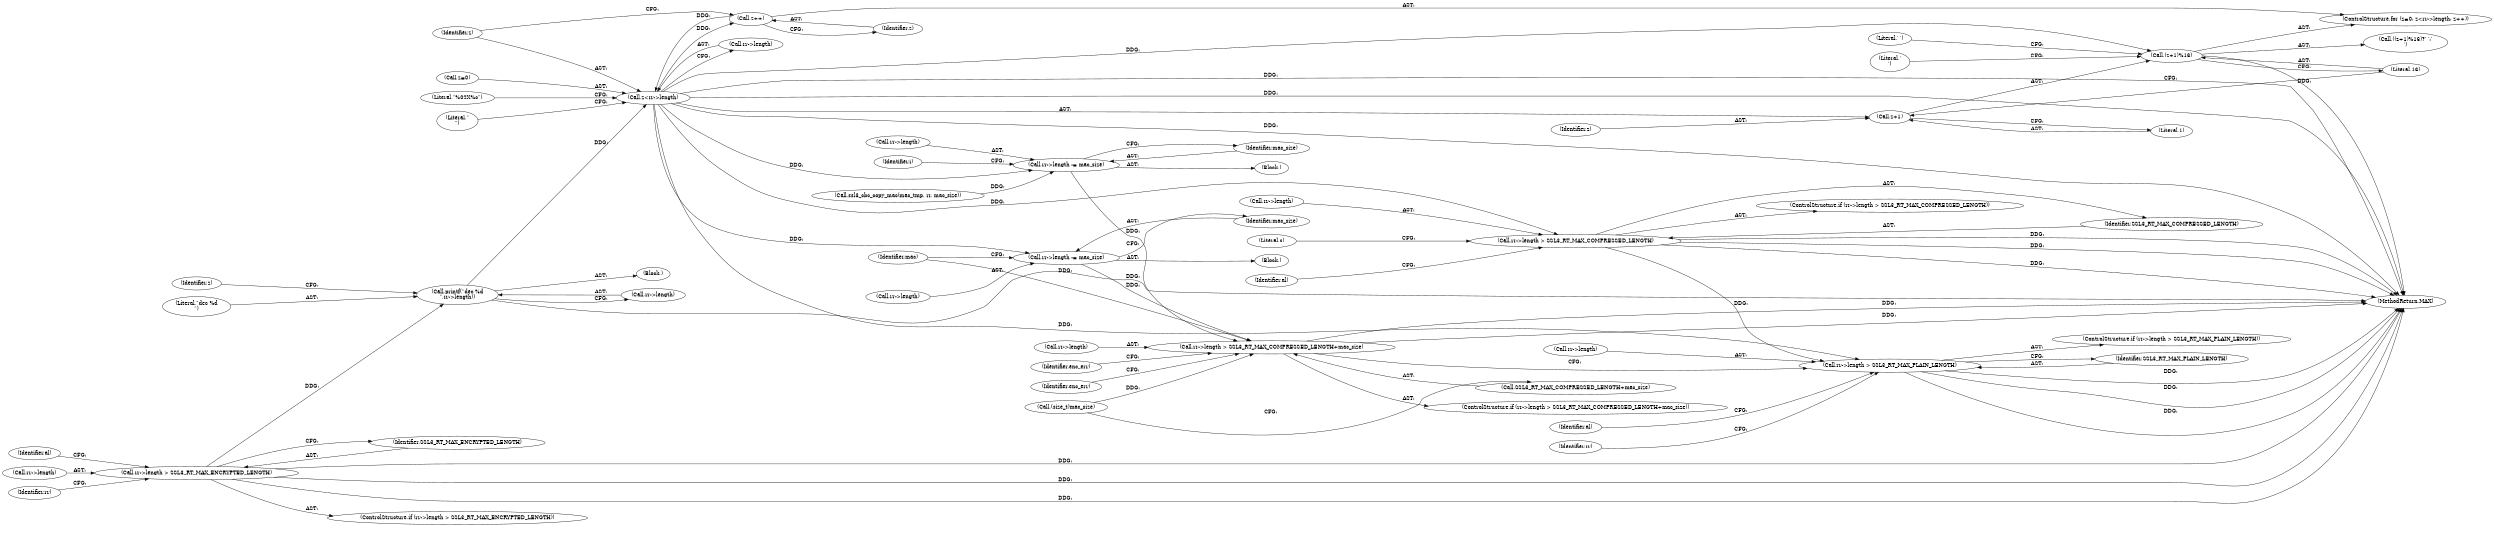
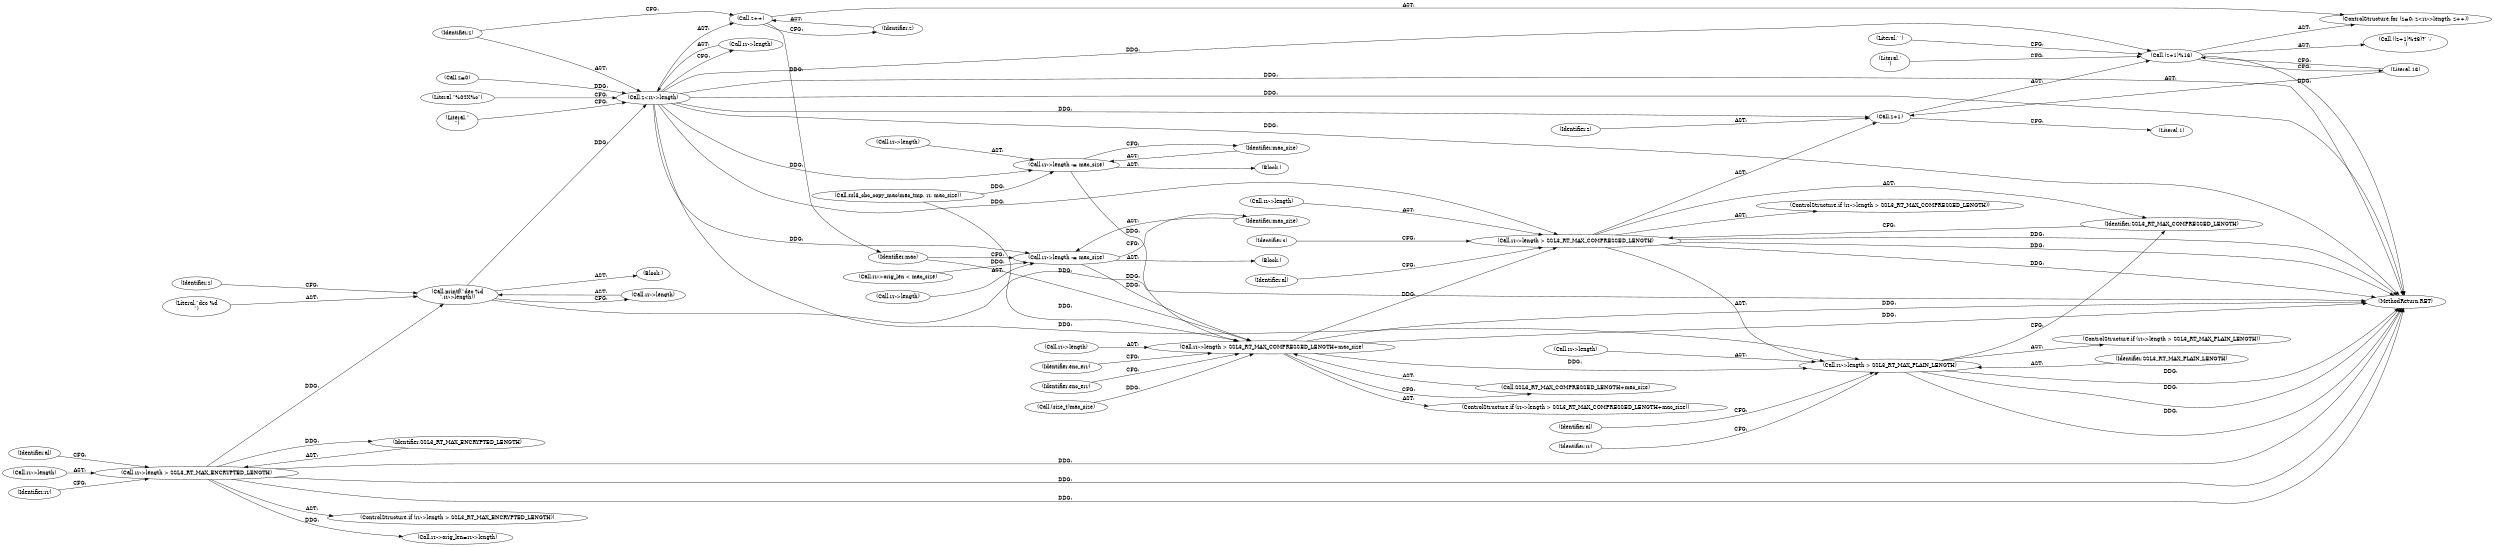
  digraph {
    rankdir=LR
    n1 [label="(Call,printf(\"dec %d\n\",rr->length))"]
    n2 [label="(Call,z<rr->length)"]
-   n3 [label="(MethodReturn,MAX)"]
+   n3 [label="(MethodReturn,RET)"]
    n4 [label="(Call,rr->length)"]
    n5 [label="(Block,)"]
    n6 [label="(Call,z++)"]
    n7 [label="(Call,(z+1)%16)"]
    n8 [label="(Call,z+1)"]
    n9 [label="(Call,rr->length -= mac_size)"]
    n10 [label="(Call,rr->length > SSL3_RT_MAX_COMPRESSED_LENGTH)"]
    n11 [label="(Call,rr->length > SSL3_RT_MAX_PLAIN_LENGTH)"]
    n12 [label="(Call,rr->length -= mac_size)"]
    n13 [label="(Call,rr->length)"]
    n14 [label="(Call,rr->length > SSL3_RT_MAX_ENCRYPTED_LENGTH)"]
    n15 [label="(ControlStructure,if (rr->length > SSL3_RT_MAX_ENCRYPTED_LENGTH))"]
+   n16 [label="(Call,rr->orig_len=rr->length)"]
    n17 [label="(Identifier,SSL3_RT_MAX_ENCRYPTED_LENGTH)"]
    n18 [label="(ControlStructure,for (z=0; z<rr->length; z++))"]
    n19 [label="(Identifier,z)"]
    n20 [label="(Literal,16)"]
-   n21 [label="(Call,((z+1)%16)?' ':'\n')"]
+   n21 [label="(Call,((z+1)%46)?' ':'\n')"]
    n22 [label="(Literal,1)"]
    n23 [label="(Call,rr->length > SSL3_RT_MAX_COMPRESSED_LENGTH+mac_size)"]
    n24 [label="(Identifier,mac_size)"]
    n25 [label="(Block,)"]
    n26 [label="(ControlStructure,if (rr->length > SSL3_RT_MAX_COMPRESSED_LENGTH))"]
    n27 [label="(Identifier,SSL3_RT_MAX_COMPRESSED_LENGTH)"]
    n28 [label="(ControlStructure,if (rr->length > SSL3_RT_MAX_PLAIN_LENGTH))"]
    n29 [label="(Identifier,SSL3_RT_MAX_PLAIN_LENGTH)"]
    n30 [label="(Block,)"]
    n31 [label="(Identifier,mac_size)"]
    n32 [label="(ControlStructure,if (rr->length > SSL3_RT_MAX_COMPRESSED_LENGTH+mac_size))"]
    n33 [label="(Call,SSL3_RT_MAX_COMPRESSED_LENGTH+mac_size)"]
-   n34 [label="(Literal,s)"]
+   n34 [label="(Identifier,s)"]
    n35 [label="(Identifier,al)"]
    n36 [label="(Identifier,z)"]
    n37 [label="(Literal,\"\n\")"]
    n38 [label="(Identifier,al)"]
    n39 [label="(Call,rr->length)"]
    n40 [label="(Call,rr->length)"]
    n41 [label="(Identifier,al)"]
    n42 [label="(Call,rr->length)"]
    n43 [label="(Call,z=0)"]
    n44 [label="(Literal,' ')"]
-   n45 [label="(Identifier,i)"]
    n46 [label="(Identifier,mac)"]
+   n47 [label="(Call,rr->orig_len < mac_size)"]
    n48 [label="(Call,rr->length)"]
    n49 [label="(Literal,\"%02X%c\")"]
    n50 [label="(Literal,'\n')"]
    n51 [label="(Identifier,rr)"]
    n52 [label="(Identifier,z)"]
    n53 [label="(Identifier,enc_err)"]
    n54 [label="(Call,rr->length)"]
    n55 [label="(Call,ssl3_cbc_copy_mac(mac_tmp, rr, mac_size))"]
    n56 [label="(Call,rr->length)"]
    n57 [label="(Identifier,z)"]
    n58 [label="(Identifier,enc_err)"]
    n59 [label="(Literal,\"dec %d\n\")"]
    n60 [label="(Call,(size_t)mac_size)"]
    n61 [label="(Identifier,rr)"]
    n1 -> n2 [label="DDG: "]
    n1 -> n3 [label="DDG: "]
    n1 -> n4 [label="CFG: "]
    n1 -> n5 [label="AST: "]
    n2 -> n3 [label="DDG: "]
    n2 -> n3 [label="DDG: "]
    n2 -> n3 [label="DDG: "]
-   n2 -> n6 [label="DDG: "]
+   n2 -> n6 [label="AST: "]
    n2 -> n7 [label="DDG: "]
-   n2 -> n8 [label="AST: "]
+   n2 -> n8 [label="DDG: "]
    n2 -> n9 [label="DDG: "]
    n2 -> n10 [label="DDG: "]
    n2 -> n11 [label="DDG: "]
    n2 -> n12 [label="DDG: "]
    n2 -> n13 [label="CFG: "]
    n4 -> n1 [label="AST: "]
-   n6 -> n2 [label="DDG: "]
+   n6 -> n46 [label="DDG: "]
    n6 -> n18 [label="AST: "]
    n6 -> n19 [label="CFG: "]
    n7 -> n3 [label="DDG: "]
    n7 -> n18 [label="AST: "]
    n7 -> n20 [label="CFG: "]
    n7 -> n21 [label="AST: "]
    n8 -> n7 [label="AST: "]
    n8 -> n22 [label="CFG: "]
    n9 -> n23 [label="DDG: "]
    n9 -> n24 [label="CFG: "]
    n9 -> n25 [label="AST: "]
    n10 -> n3 [label="DDG: "]
    n10 -> n3 [label="DDG: "]
    n10 -> n3 [label="DDG: "]
-   n10 -> n11 [label="DDG: "]
+   n10 -> n11 [label="AST: "]
    n10 -> n26 [label="AST: "]
    n10 -> n27 [label="AST: "]
    n11 -> n3 [label="DDG: "]
    n11 -> n3 [label="DDG: "]
    n11 -> n3 [label="DDG: "]
    n11 -> n28 [label="AST: "]
-   n11 -> n29 [label="CFG: "]
+   n11 -> n27 [label="CFG: "]
    n12 -> n23 [label="DDG: "]
    n12 -> n30 [label="AST: "]
    n12 -> n31 [label="CFG: "]
    n13 -> n2 [label="AST: "]
    n14 -> n1 [label="DDG: "]
    n14 -> n3 [label="DDG: "]
    n14 -> n3 [label="DDG: "]
    n14 -> n3 [label="DDG: "]
    n14 -> n15 [label="AST: "]
-   n14 -> n17 [label="CFG: "]
+   n14 -> n16 [label="DDG: "]
+   n14 -> n17 [label="DDG: "]
    n17 -> n14 [label="AST: "]
    n19 -> n6 [label="AST: "]
-   n20 -> n7 [label="AST: "]
-   n20 -> n8 [label="CFG: "]
-   n22 -> n8 [label="AST: "]
+   n20 -> n7 [label="CFG: "]
+   n20 -> n8 [label="AST: "]
+   n10 -> n8 [label="AST: "]
    n23 -> n3 [label="DDG: "]
    n23 -> n3 [label="DDG: "]
-   n23 -> n11 [label="CFG: "]
+   n23 -> n10 [label="DDG: "]
+   n23 -> n11 [label="DDG: "]
    n23 -> n32 [label="AST: "]
-   n60 -> n33 [label="CFG: "]
+   n23 -> n33 [label="CFG: "]
    n24 -> n9 [label="AST: "]
-   n27 -> n10 [label="AST: "]
+   n27 -> n10 [label="CFG: "]
    n29 -> n11 [label="AST: "]
    n31 -> n12 [label="AST: "]
    n33 -> n23 [label="AST: "]
    n34 -> n10 [label="CFG: "]
    n35 -> n14 [label="CFG: "]
    n36 -> n2 [label="AST: "]
    n36 -> n6 [label="CFG: "]
    n37 -> n2 [label="CFG: "]
    n38 -> n11 [label="CFG: "]
    n39 -> n9 [label="AST: "]
    n40 -> n23 [label="AST: "]
    n41 -> n10 [label="CFG: "]
    n42 -> n12 [label="AST: "]
-   n43 -> n2 [label="AST: "]
+   n43 -> n2 [label="DDG: "]
    n44 -> n7 [label="CFG: "]
-   n45 -> n9 [label="CFG: "]
    n46 -> n12 [label="CFG: "]
    n46 -> n23 [label="DDG: "]
+   n47 -> n12 [label="DDG: "]
    n48 -> n14 [label="AST: "]
    n49 -> n2 [label="CFG: "]
    n50 -> n7 [label="CFG: "]
    n51 -> n11 [label="CFG: "]
    n52 -> n8 [label="AST: "]
    n53 -> n23 [label="CFG: "]
    n54 -> n10 [label="AST: "]
    n55 -> n9 [label="DDG: "]
+   n55 -> n23 [label="DDG: "]
    n56 -> n11 [label="AST: "]
    n57 -> n1 [label="CFG: "]
    n58 -> n23 [label="CFG: "]
    n59 -> n1 [label="AST: "]
    n60 -> n23 [label="DDG: "]
    n61 -> n14 [label="CFG: "]
  }
